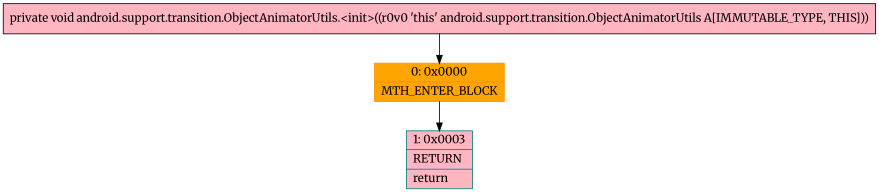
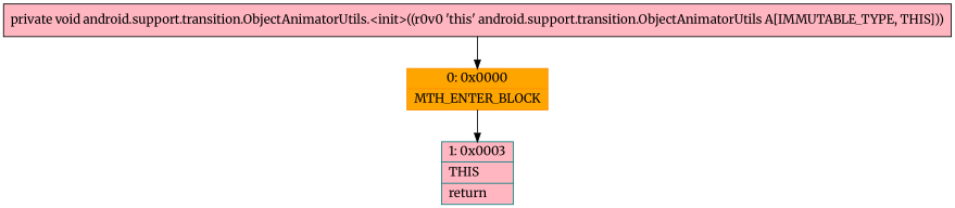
  digraph {
    fontname=Merriweather
    node [shape=record style=filled fillcolor=lightpink fontname=Merriweather]
    edge [fontname=Merriweather]
    n1 [label="{0\:\ 0x0000|MTH_ENTER_BLOCK\l}" fillcolor=orange color=darkorange]
-   n2 [label="{1\:\ 0x0003|RETURN\l|return\l}" color=teal]
+   n2 [label="{1\:\ 0x0003|THIS\l|return\l}" color=teal]
    n3 [label="{private void android.support.transition.ObjectAnimatorUtils.\<init\>((r0v0 'this' android.support.transition.ObjectAnimatorUtils A[IMMUTABLE_TYPE, THIS])) }" color=black]
    n1 -> n2
    n3 -> n1
  }
